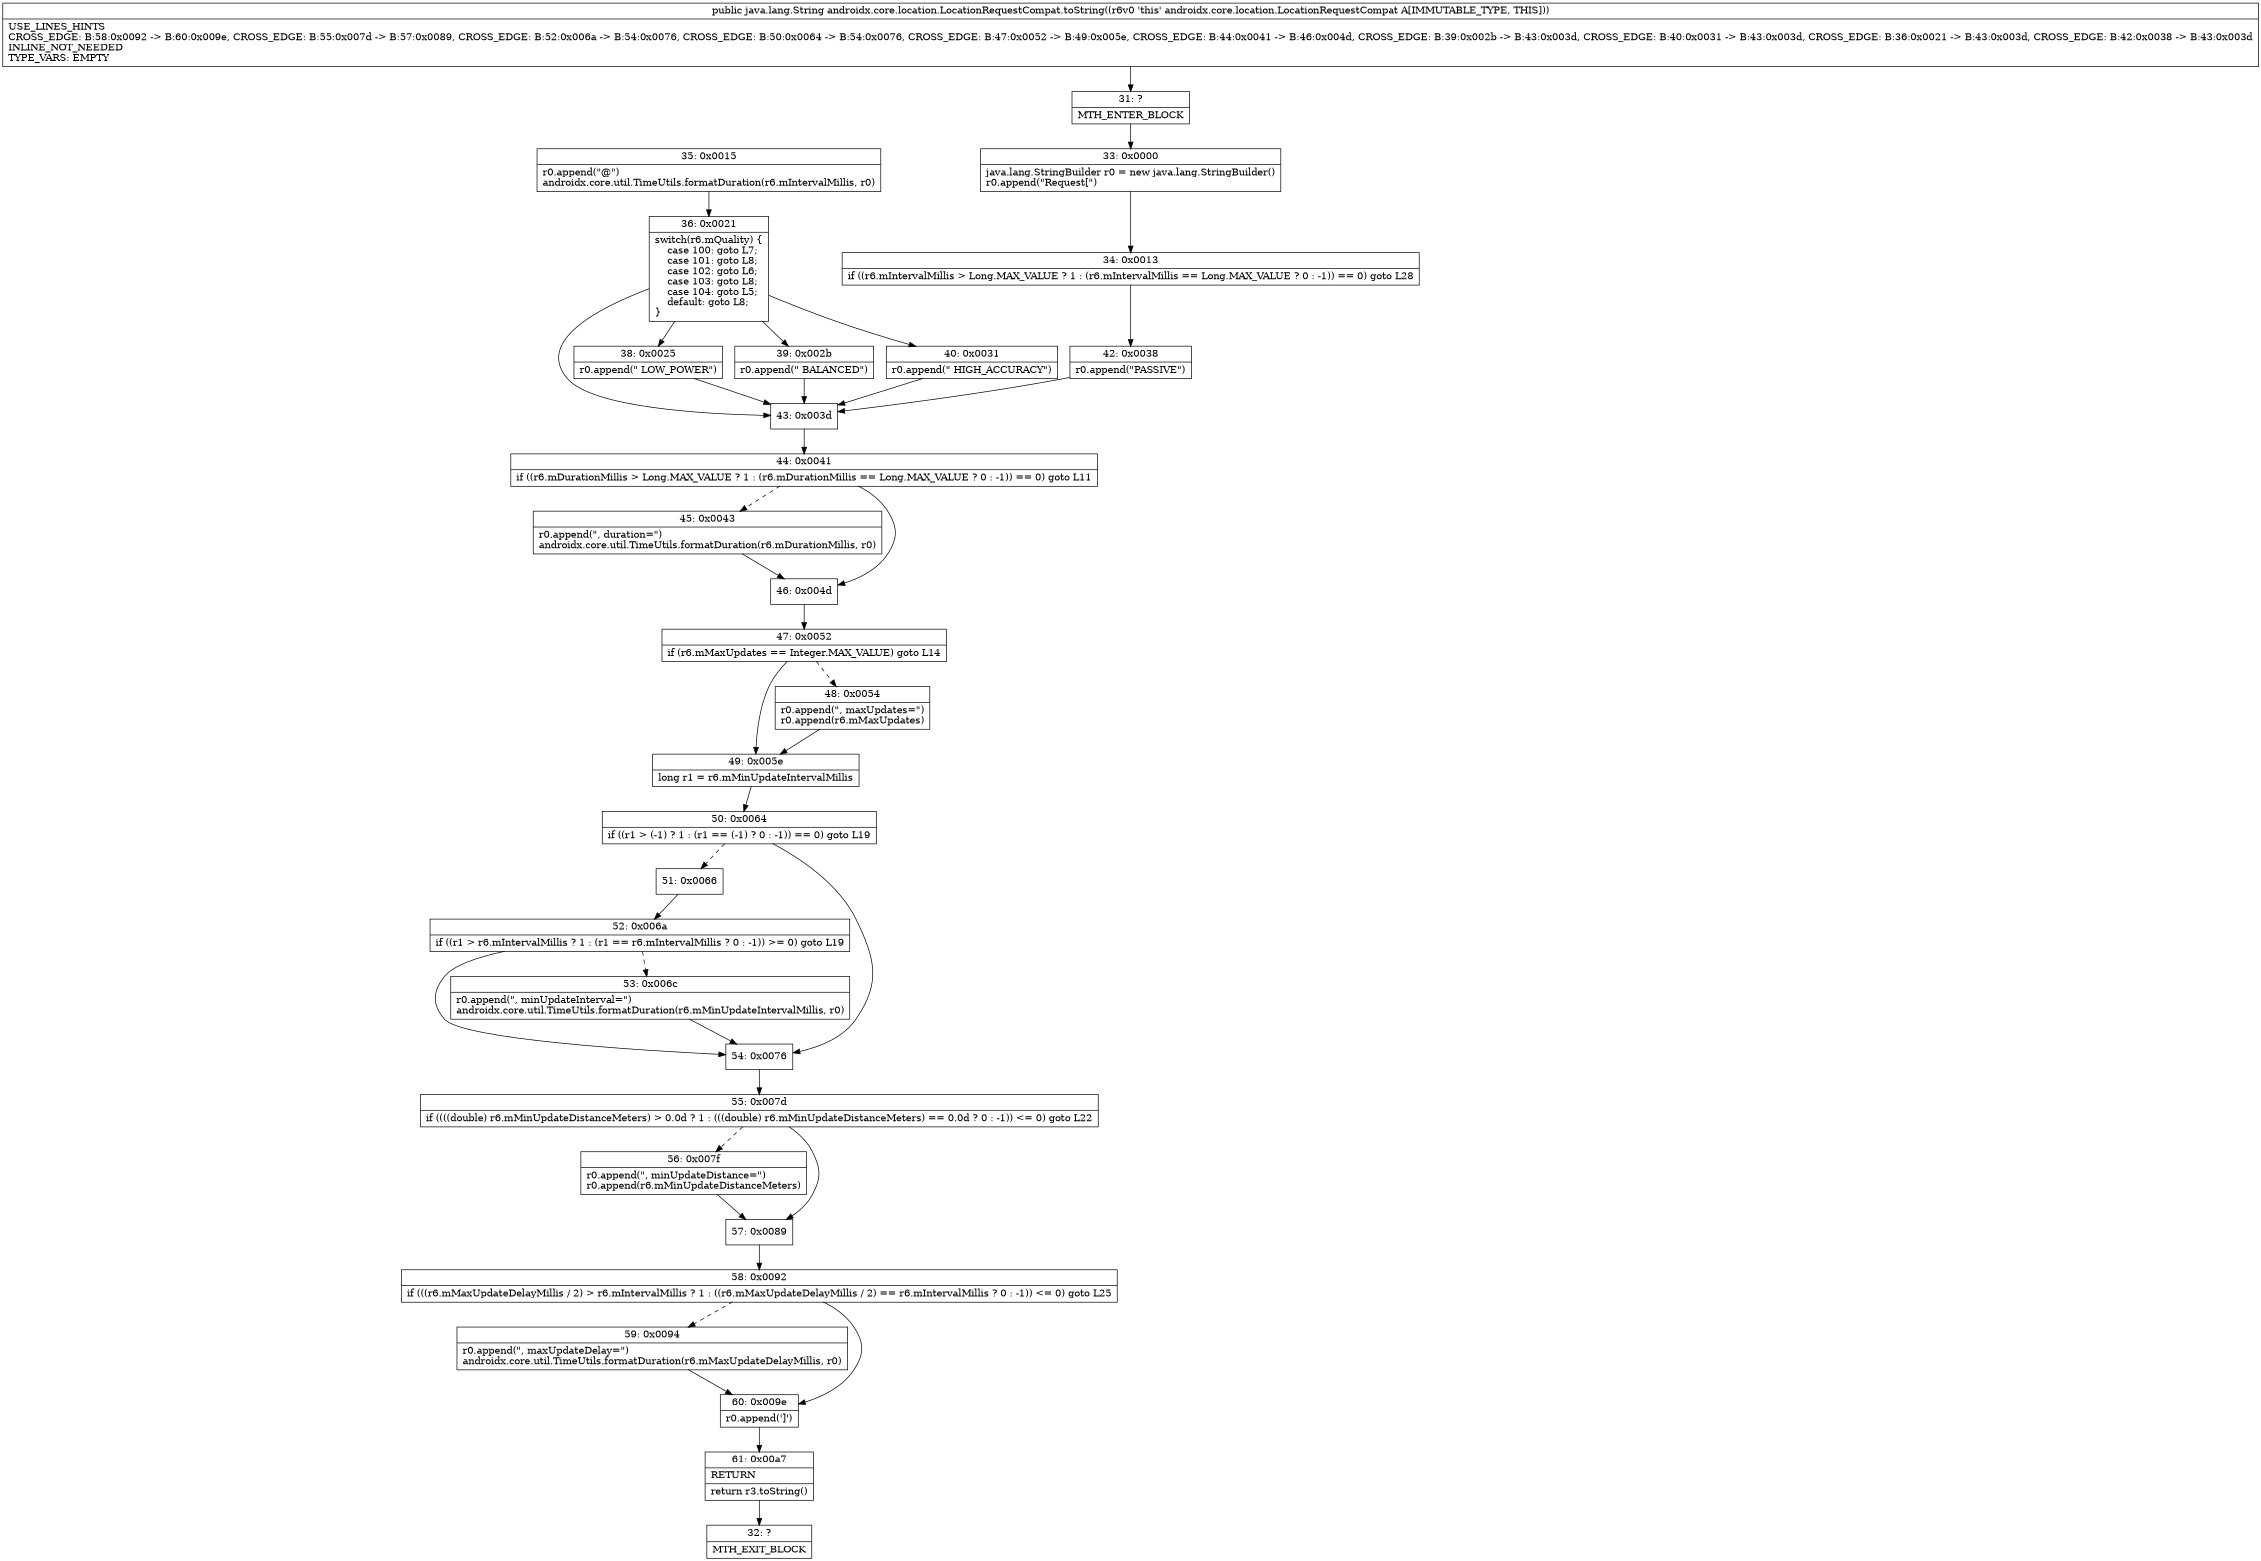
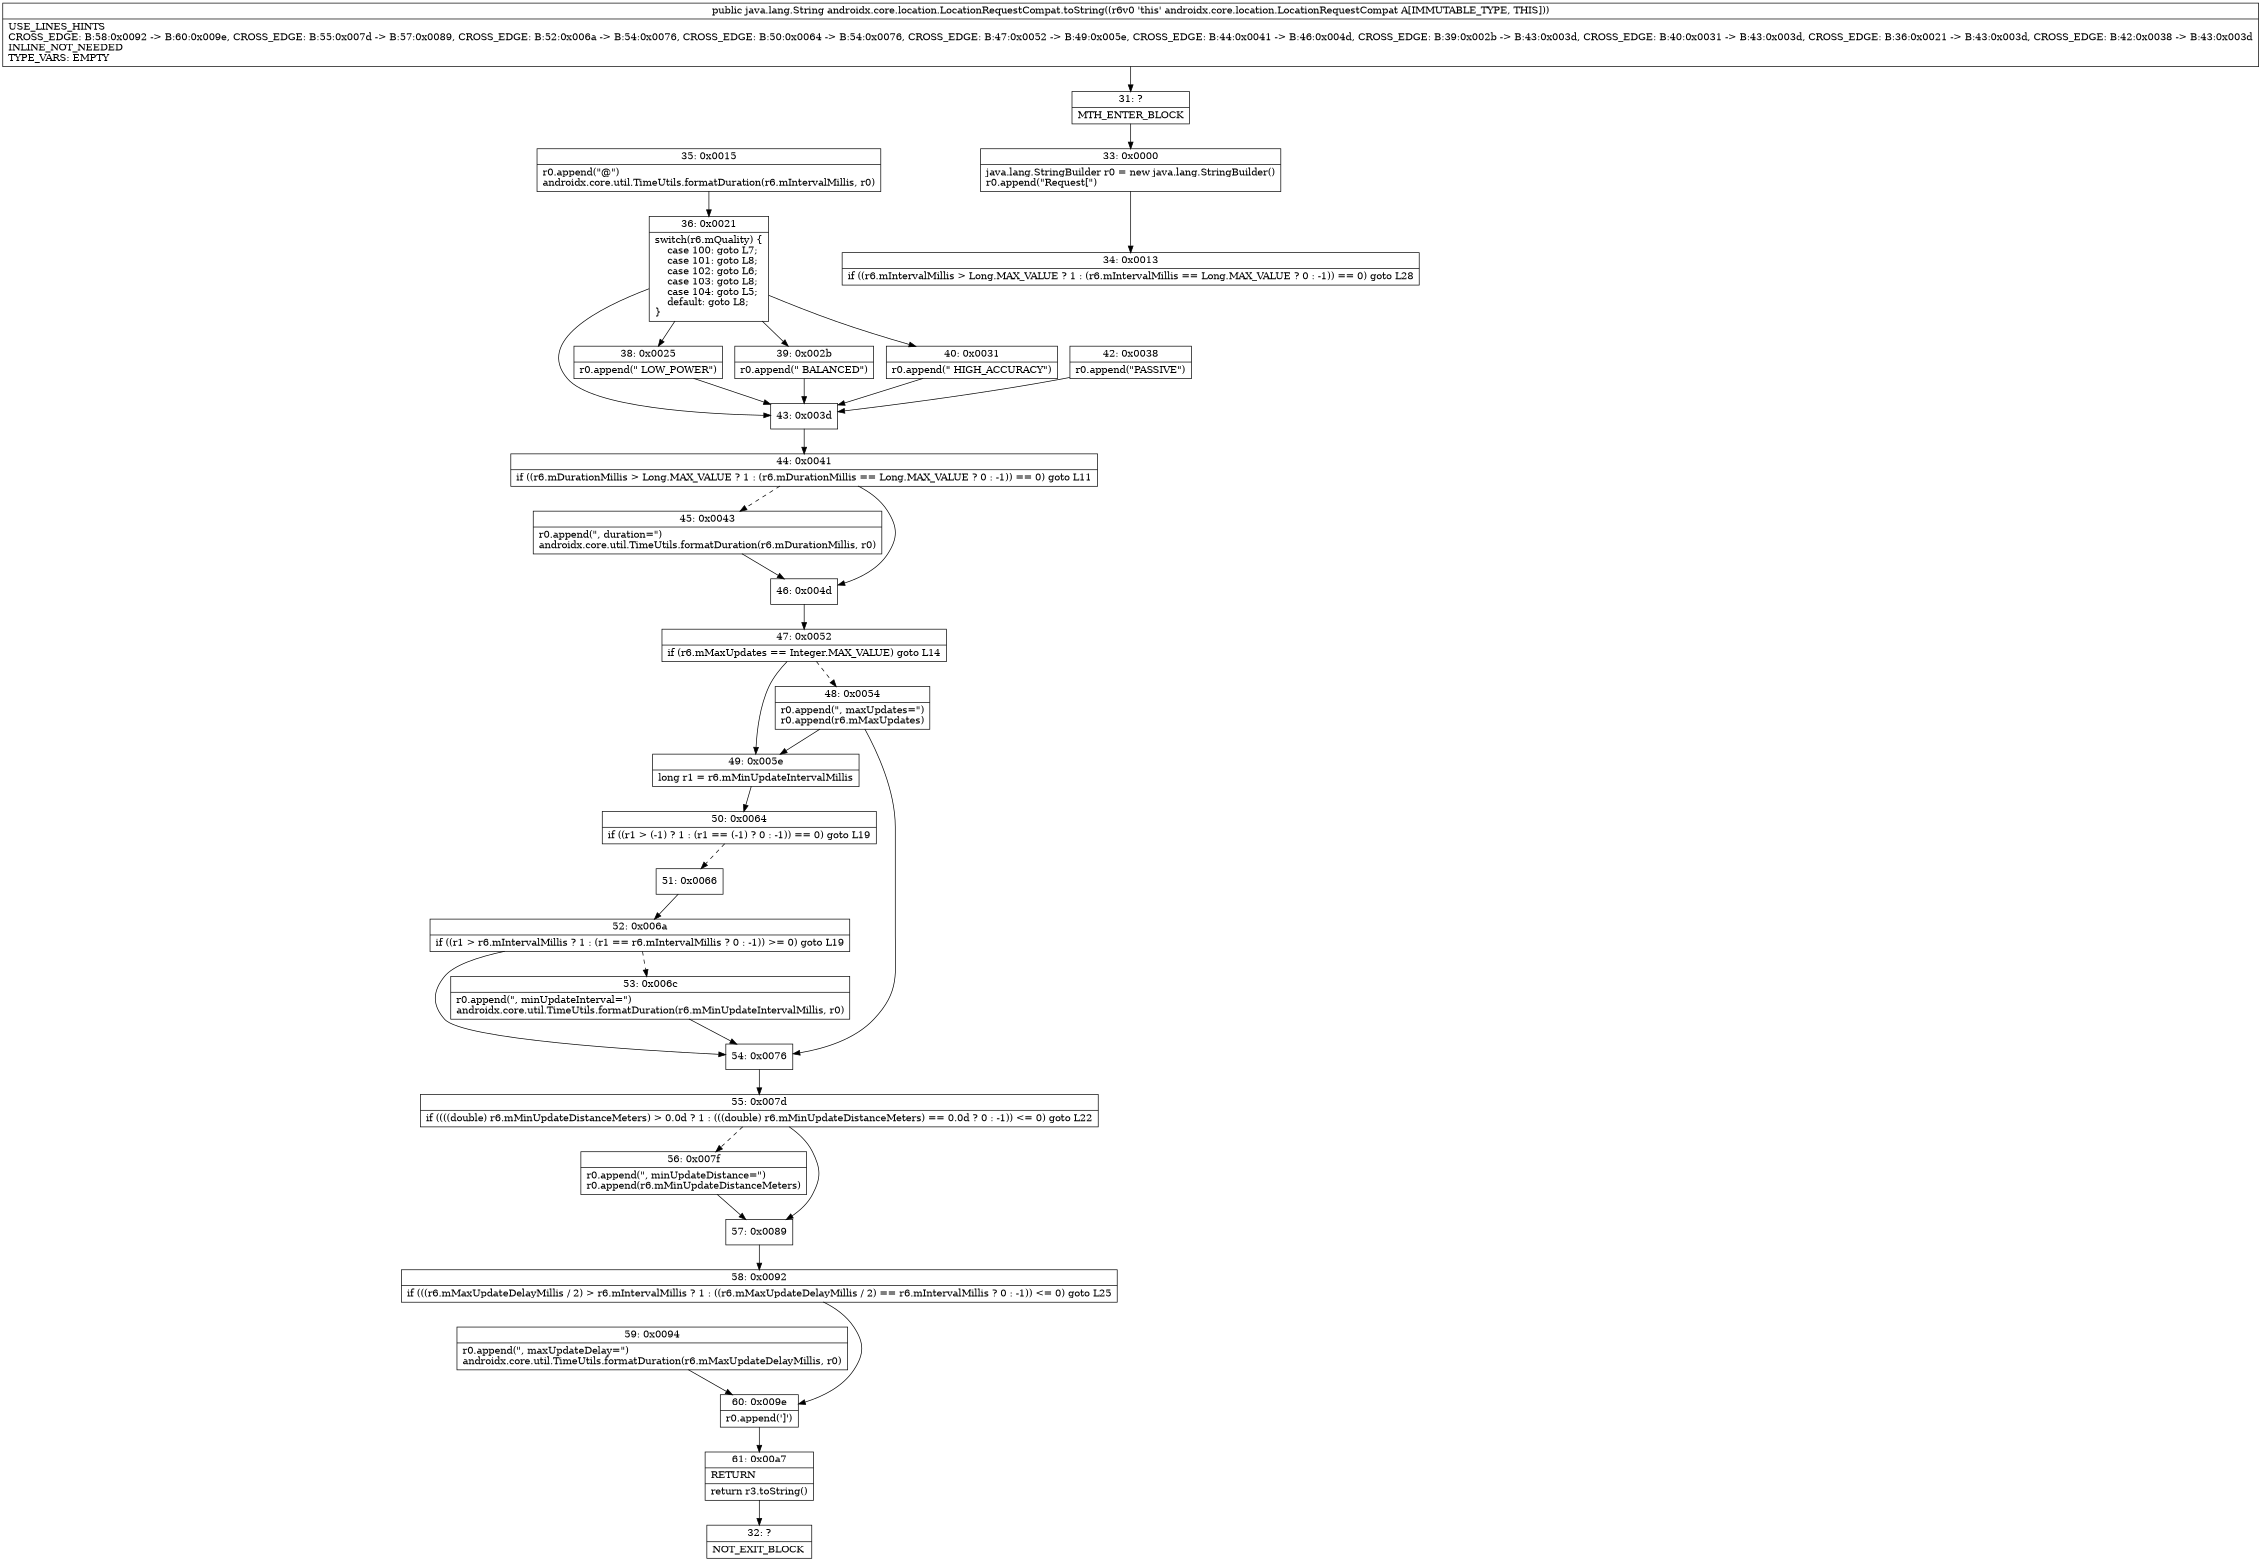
  digraph {
    node [shape=record]
    n1 [label="{31\:\ ?|MTH_ENTER_BLOCK\l}"]
    n2 [label="{33\:\ 0x0000|java.lang.StringBuilder r0 = new java.lang.StringBuilder()\lr0.append(\"Request[\")\l}"]
    n3 [label="{34\:\ 0x0013|if ((r6.mIntervalMillis \> Long.MAX_VALUE ? 1 : (r6.mIntervalMillis == Long.MAX_VALUE ? 0 : \-1)) == 0) goto L28\l}"]
    n4 [label="{42\:\ 0x0038|r0.append(\"PASSIVE\")\l}"]
    n5 [label="{35\:\ 0x0015|r0.append(\"@\")\landroidx.core.util.TimeUtils.formatDuration(r6.mIntervalMillis, r0)\l}"]
    n6 [label="{36\:\ 0x0021|switch(r6.mQuality) \{\l    case 100: goto L7;\l    case 101: goto L8;\l    case 102: goto L6;\l    case 103: goto L8;\l    case 104: goto L5;\l    default: goto L8;\l\}\l}"]
    n7 [label="{43\:\ 0x003d}"]
    n8 [label="{38\:\ 0x0025|r0.append(\" LOW_POWER\")\l}"]
    n9 [label="{39\:\ 0x002b|r0.append(\" BALANCED\")\l}"]
    n10 [label="{40\:\ 0x0031|r0.append(\" HIGH_ACCURACY\")\l}"]
    n11 [label="{44\:\ 0x0041|if ((r6.mDurationMillis \> Long.MAX_VALUE ? 1 : (r6.mDurationMillis == Long.MAX_VALUE ? 0 : \-1)) == 0) goto L11\l}"]
    n12 [label="{45\:\ 0x0043|r0.append(\", duration=\")\landroidx.core.util.TimeUtils.formatDuration(r6.mDurationMillis, r0)\l}"]
    n13 [label="{46\:\ 0x004d}"]
    n14 [label="{47\:\ 0x0052|if (r6.mMaxUpdates == Integer.MAX_VALUE) goto L14\l}"]
    n15 [label="{48\:\ 0x0054|r0.append(\", maxUpdates=\")\lr0.append(r6.mMaxUpdates)\l}"]
    n16 [label="{49\:\ 0x005e|long r1 = r6.mMinUpdateIntervalMillis\l}"]
    n17 [label="{50\:\ 0x0064|if ((r1 \> (\-1) ? 1 : (r1 == (\-1) ? 0 : \-1)) == 0) goto L19\l}"]
    n18 [label="{51\:\ 0x0066}"]
    n19 [label="{54\:\ 0x0076}"]
    n20 [label="{52\:\ 0x006a|if ((r1 \> r6.mIntervalMillis ? 1 : (r1 == r6.mIntervalMillis ? 0 : \-1)) \>= 0) goto L19\l}"]
    n21 [label="{55\:\ 0x007d|if ((((double) r6.mMinUpdateDistanceMeters) \> 0.0d ? 1 : (((double) r6.mMinUpdateDistanceMeters) == 0.0d ? 0 : \-1)) \<= 0) goto L22\l}"]
    n22 [label="{53\:\ 0x006c|r0.append(\", minUpdateInterval=\")\landroidx.core.util.TimeUtils.formatDuration(r6.mMinUpdateIntervalMillis, r0)\l}"]
    n23 [label="{56\:\ 0x007f|r0.append(\", minUpdateDistance=\")\lr0.append(r6.mMinUpdateDistanceMeters)\l}"]
    n24 [label="{57\:\ 0x0089}"]
    n25 [label="{58\:\ 0x0092|if (((r6.mMaxUpdateDelayMillis \/ 2) \> r6.mIntervalMillis ? 1 : ((r6.mMaxUpdateDelayMillis \/ 2) == r6.mIntervalMillis ? 0 : \-1)) \<= 0) goto L25\l}"]
    n26 [label="{59\:\ 0x0094|r0.append(\", maxUpdateDelay=\")\landroidx.core.util.TimeUtils.formatDuration(r6.mMaxUpdateDelayMillis, r0)\l}"]
    n27 [label="{60\:\ 0x009e|r0.append(']')\l}"]
    n28 [label="{61\:\ 0x00a7|RETURN\l|return r3.toString()\l}"]
-   n29 [label="{32\:\ ?|MTH_EXIT_BLOCK\l}"]
+   n29 [label="{32\:\ ?|NOT_EXIT_BLOCK\l}"]
    n30 [label="{public java.lang.String androidx.core.location.LocationRequestCompat.toString((r6v0 'this' androidx.core.location.LocationRequestCompat A[IMMUTABLE_TYPE, THIS]))  | USE_LINES_HINTS\lCROSS_EDGE: B:58:0x0092 \-\> B:60:0x009e, CROSS_EDGE: B:55:0x007d \-\> B:57:0x0089, CROSS_EDGE: B:52:0x006a \-\> B:54:0x0076, CROSS_EDGE: B:50:0x0064 \-\> B:54:0x0076, CROSS_EDGE: B:47:0x0052 \-\> B:49:0x005e, CROSS_EDGE: B:44:0x0041 \-\> B:46:0x004d, CROSS_EDGE: B:39:0x002b \-\> B:43:0x003d, CROSS_EDGE: B:40:0x0031 \-\> B:43:0x003d, CROSS_EDGE: B:36:0x0021 \-\> B:43:0x003d, CROSS_EDGE: B:42:0x0038 \-\> B:43:0x003d\lINLINE_NOT_NEEDED\lTYPE_VARS: EMPTY\l}"]
    n1 -> n2
    n2 -> n3
-   n3 -> n4
    n4 -> n7
    n5 -> n6
    n6 -> n7
    n6 -> n8
    n6 -> n9
    n6 -> n10
    n7 -> n11
    n8 -> n7
    n9 -> n7
    n10 -> n7
    n11 -> n12 [style=dashed]
    n11 -> n13
    n12 -> n13
    n13 -> n14
    n14 -> n15 [style=dashed]
    n14 -> n16
    n15 -> n16
    n16 -> n17
    n17 -> n18 [style=dashed]
-   n17 -> n19
+   n15 -> n19
    n18 -> n20
    n19 -> n21
    n20 -> n19
    n20 -> n22 [style=dashed]
    n21 -> n23 [style=dashed]
    n21 -> n24
    n22 -> n19
    n23 -> n24
    n24 -> n25
-   n25 -> n26 [style=dashed]
    n25 -> n27
    n26 -> n27
    n27 -> n28
    n28 -> n29
    n30 -> n1
  }
